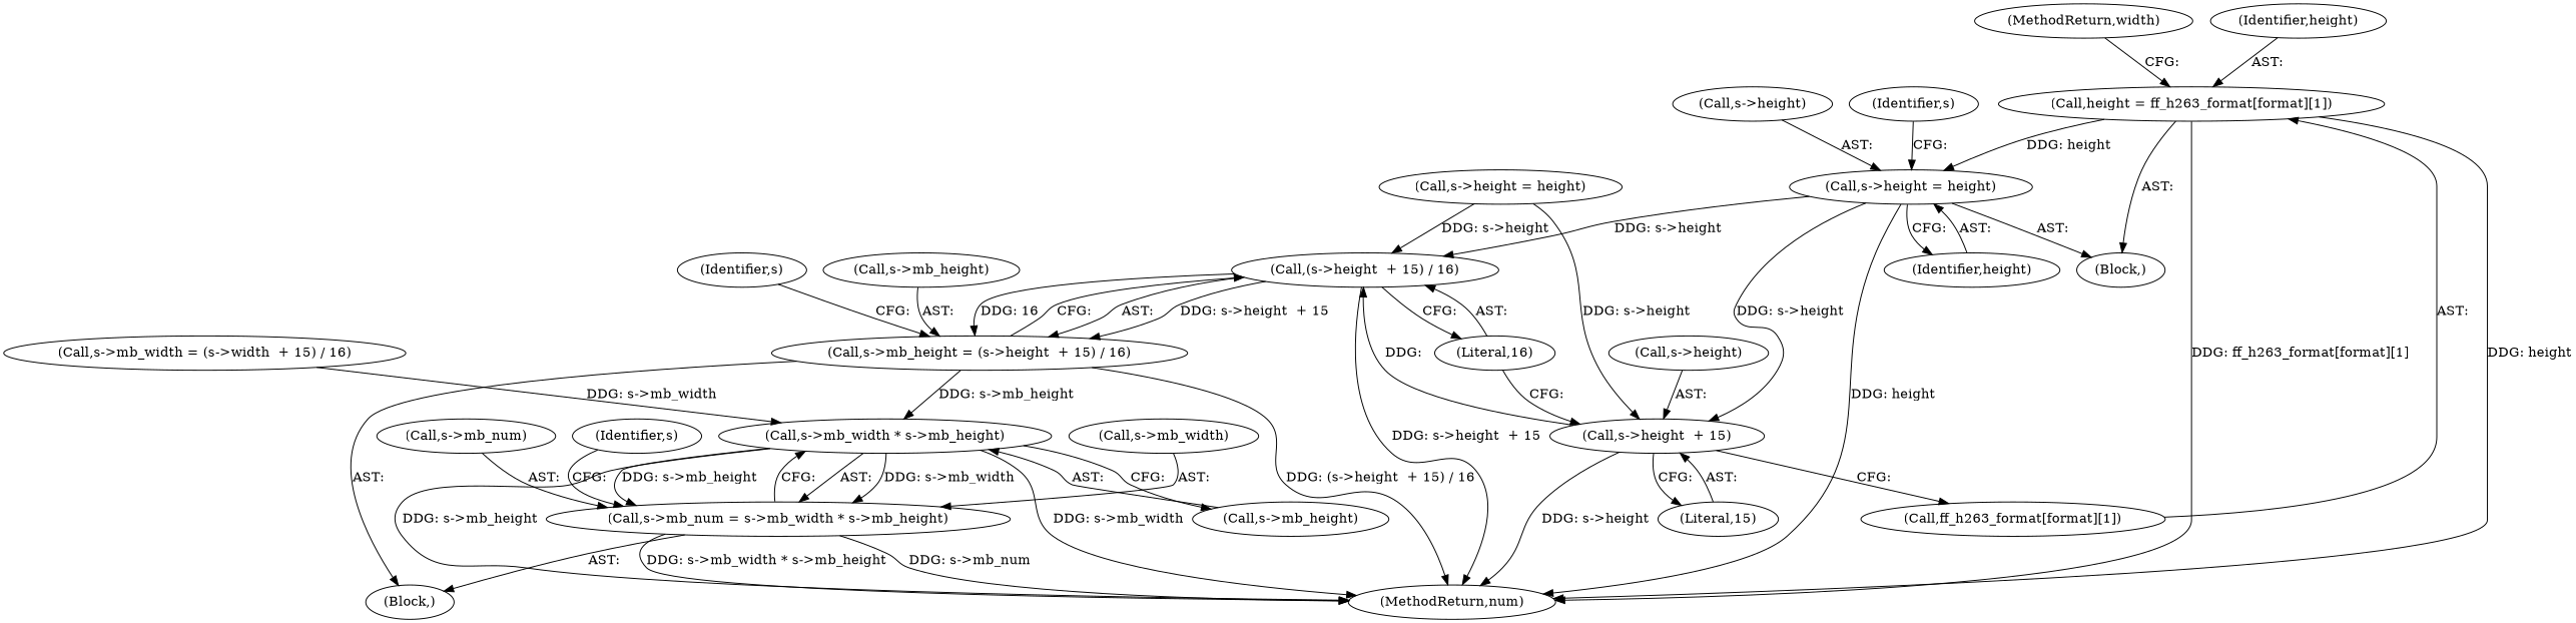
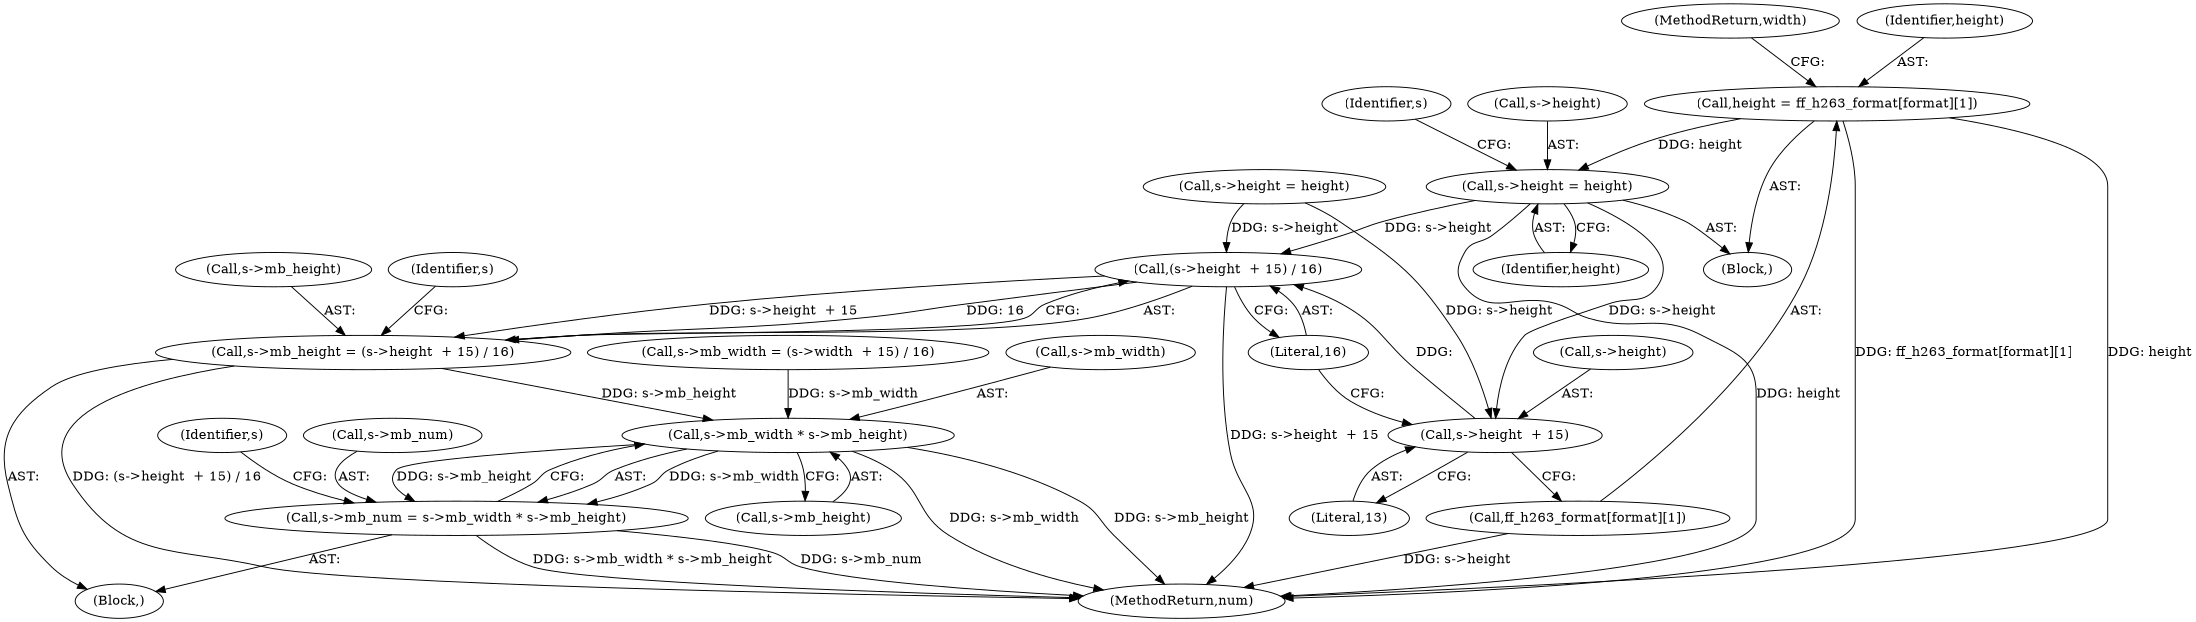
  digraph {
    n1 [label="(Call,height = ff_h263_format[format][1])"]
    n2 [label="(Call,s->height = height)"]
    n3 [label="(Block,)"]
    n4 [label="(MethodReturn,num)"]
    n5 [label="(Call,(s->height  + 15) / 16)"]
    n6 [label="(Call,s->height  + 15)"]
    n7 [label="(Identifier,height)"]
    n8 [label="(Call,ff_h263_format[format][1])"]
    n9 [label="(Call,s->mb_height = (s->height  + 15) / 16)"]
    n10 [label="(Literal,16)"]
-   n11 [label="(Literal,15)"]
+   n11 [label="(Literal,13)"]
    n12 [label="(Call,s->mb_width * s->mb_height)"]
    n13 [label="(Block,)"]
    n14 [label="(Call,s->mb_num = s->mb_width * s->mb_height)"]
    n15 [label="(Call,s->mb_height)"]
    n16 [label="(Identifier,s)"]
    n17 [label="(Call,s->mb_width)"]
    n18 [label="(Call,s->height = height)"]
    n19 [label="(Call,s->mb_num)"]
    n20 [label="(Identifier,s)"]
    n21 [label="(Call,s->height)"]
    n22 [label="(Call,s->mb_height)"]
    n23 [label="(Call,s->height)"]
    n24 [label="(MethodReturn,width)"]
    n25 [label="(Identifier,height)"]
    n26 [label="(Identifier,s)"]
    n27 [label="(Call,s->mb_width = (s->width  + 15) / 16)"]
    n1 -> n2 [label="DDG: height"]
    n1 -> n3 [label="AST: "]
    n1 -> n4 [label="DDG: ff_h263_format[format][1]"]
    n1 -> n4 [label="DDG: height"]
    n2 -> n3 [label="AST: "]
    n2 -> n4 [label="DDG: height"]
    n2 -> n5 [label="DDG: s->height"]
    n2 -> n6 [label="DDG: s->height"]
    n2 -> n7 [label="CFG: "]
    n5 -> n4 [label="DDG: s->height  + 15"]
    n5 -> n9 [label="AST: "]
    n5 -> n9 [label="DDG: s->height  + 15"]
    n5 -> n9 [label="DDG: 16"]
    n5 -> n10 [label="CFG: "]
-   n6 -> n4 [label="DDG: s->height"]
+   n8 -> n4 [label="DDG: s->height"]
    n6 -> n5 [label="DDG: "]
    n6 -> n8 [label="CFG: "]
    n6 -> n11 [label="CFG: "]
    n7 -> n2 [label="AST: "]
    n8 -> n1 [label="AST: "]
    n9 -> n4 [label="DDG: (s->height  + 15) / 16"]
    n9 -> n5 [label="CFG: "]
    n9 -> n12 [label="DDG: s->mb_height"]
    n9 -> n13 [label="AST: "]
    n10 -> n5 [label="AST: "]
    n10 -> n6 [label="CFG: "]
    n11 -> n6 [label="AST: "]
    n12 -> n4 [label="DDG: s->mb_width"]
    n12 -> n4 [label="DDG: s->mb_height"]
    n12 -> n14 [label="AST: "]
    n12 -> n14 [label="DDG: s->mb_width"]
    n12 -> n14 [label="DDG: s->mb_height"]
    n12 -> n15 [label="CFG: "]
    n14 -> n4 [label="DDG: s->mb_width * s->mb_height"]
    n14 -> n4 [label="DDG: s->mb_num"]
    n14 -> n12 [label="CFG: "]
    n14 -> n13 [label="AST: "]
    n15 -> n12 [label="AST: "]
    n16 -> n14 [label="CFG: "]
-   n17 -> n14 [label="AST: "]
+   n17 -> n12 [label="AST: "]
    n18 -> n5 [label="DDG: s->height"]
    n18 -> n6 [label="DDG: s->height"]
    n19 -> n14 [label="AST: "]
    n20 -> n9 [label="CFG: "]
    n21 -> n6 [label="AST: "]
    n22 -> n9 [label="AST: "]
    n23 -> n2 [label="AST: "]
    n24 -> n1 [label="CFG: "]
    n25 -> n1 [label="AST: "]
    n26 -> n2 [label="CFG: "]
    n27 -> n12 [label="DDG: s->mb_width"]
  }
